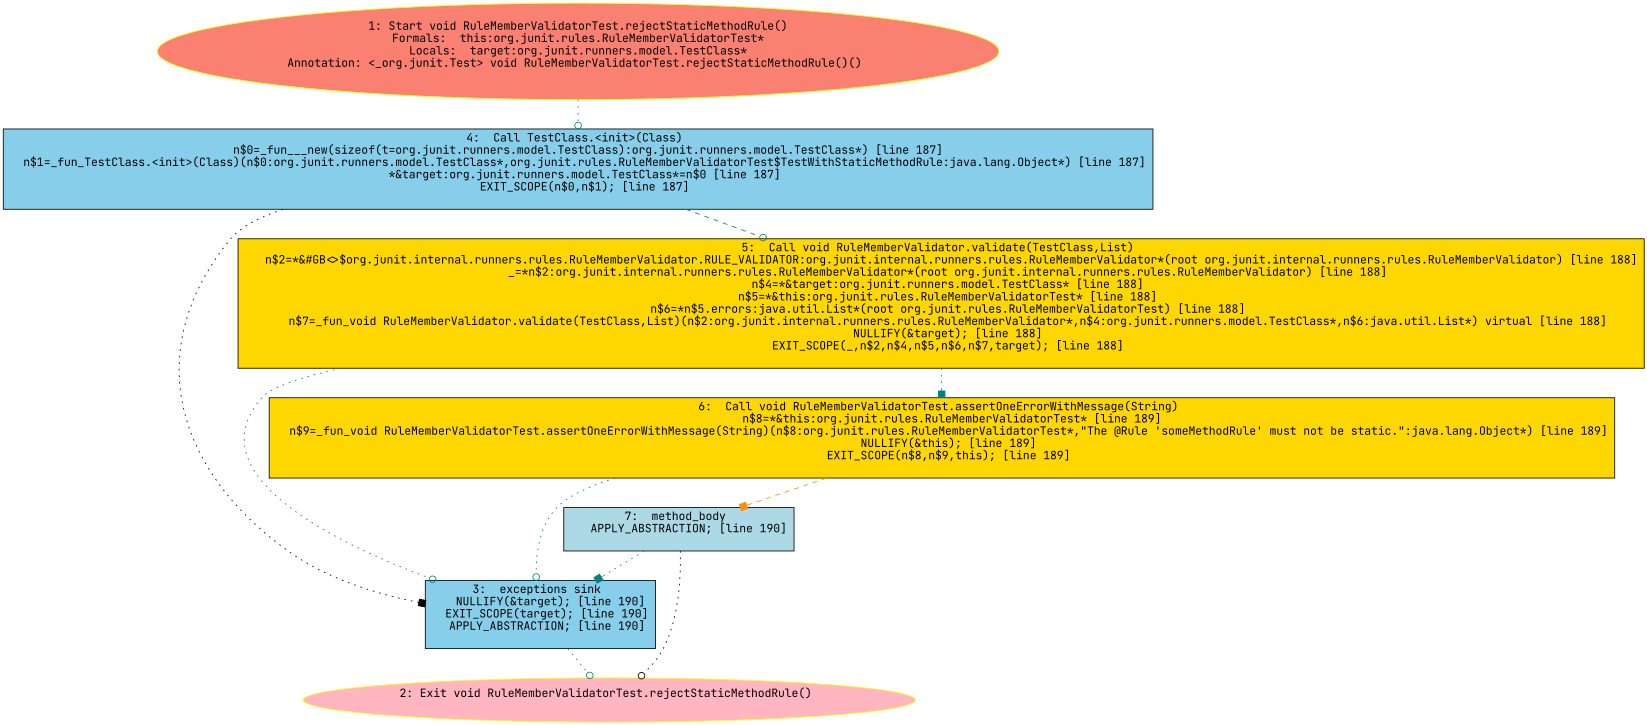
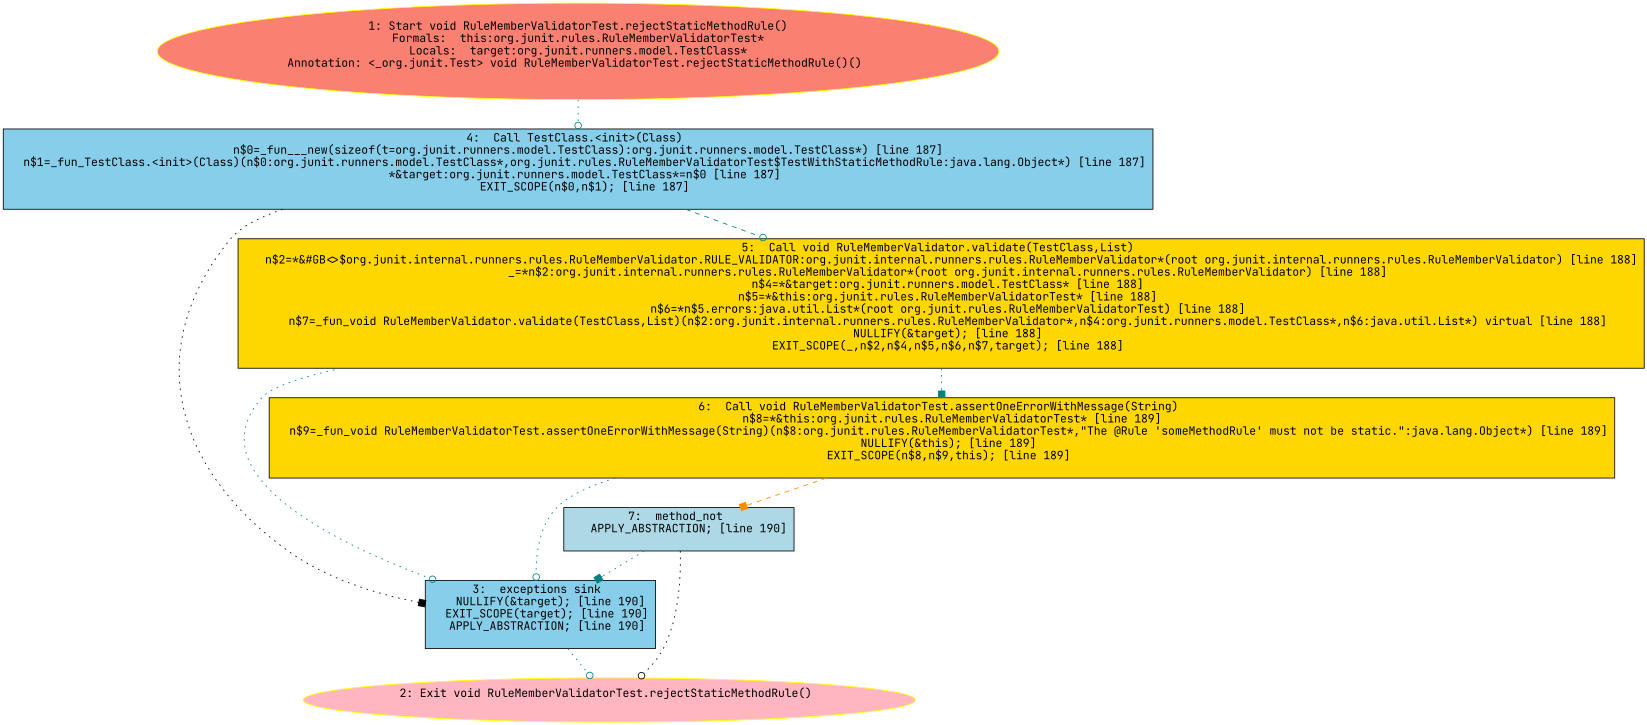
  digraph {
    fontname="JetBrains Mono"
    node [style=filled fillcolor=skyblue fontname="JetBrains Mono" shape=box]
    edge [color=teal style=dotted arrowhead=odot fontname="JetBrains Mono"]
    n1 [color=yellow label="1: Start void RuleMemberValidatorTest.rejectStaticMethodRule()\nFormals:  this:org.junit.rules.RuleMemberValidatorTest*\nLocals:  target:org.junit.runners.model.TestClass*\nAnnotation: <_org.junit.Test> void RuleMemberValidatorTest.rejectStaticMethodRule()() \n  " fillcolor=salmon shape=""]
    n2 [label="4:  Call TestClass.<init>(Class) \n   n$0=_fun___new(sizeof(t=org.junit.runners.model.TestClass):org.junit.runners.model.TestClass*) [line 187]\n  n$1=_fun_TestClass.<init>(Class)(n$0:org.junit.runners.model.TestClass*,org.junit.rules.RuleMemberValidatorTest$TestWithStaticMethodRule:java.lang.Object*) [line 187]\n  *&target:org.junit.runners.model.TestClass*=n$0 [line 187]\n  EXIT_SCOPE(n$0,n$1); [line 187]\n "]
    n3 [label="3:  exceptions sink \n   NULLIFY(&target); [line 190]\n  EXIT_SCOPE(target); [line 190]\n  APPLY_ABSTRACTION; [line 190]\n "]
    n4 [label="5:  Call void RuleMemberValidator.validate(TestClass,List) \n   n$2=*&#GB<>$org.junit.internal.runners.rules.RuleMemberValidator.RULE_VALIDATOR:org.junit.internal.runners.rules.RuleMemberValidator*(root org.junit.internal.runners.rules.RuleMemberValidator) [line 188]\n  _=*n$2:org.junit.internal.runners.rules.RuleMemberValidator*(root org.junit.internal.runners.rules.RuleMemberValidator) [line 188]\n  n$4=*&target:org.junit.runners.model.TestClass* [line 188]\n  n$5=*&this:org.junit.rules.RuleMemberValidatorTest* [line 188]\n  n$6=*n$5.errors:java.util.List*(root org.junit.rules.RuleMemberValidatorTest) [line 188]\n  n$7=_fun_void RuleMemberValidator.validate(TestClass,List)(n$2:org.junit.internal.runners.rules.RuleMemberValidator*,n$4:org.junit.runners.model.TestClass*,n$6:java.util.List*) virtual [line 188]\n  NULLIFY(&target); [line 188]\n  EXIT_SCOPE(_,n$2,n$4,n$5,n$6,n$7,target); [line 188]\n " fillcolor=gold]
    n5 [color=yellow label="2: Exit void RuleMemberValidatorTest.rejectStaticMethodRule() \n  " fillcolor=lightpink shape=""]
    n6 [label="6:  Call void RuleMemberValidatorTest.assertOneErrorWithMessage(String) \n   n$8=*&this:org.junit.rules.RuleMemberValidatorTest* [line 189]\n  n$9=_fun_void RuleMemberValidatorTest.assertOneErrorWithMessage(String)(n$8:org.junit.rules.RuleMemberValidatorTest*,\"The @Rule 'someMethodRule' must not be static.\":java.lang.Object*) [line 189]\n  NULLIFY(&this); [line 189]\n  EXIT_SCOPE(n$8,n$9,this); [line 189]\n " fillcolor=gold]
-   n7 [label="7:  method_body \n   APPLY_ABSTRACTION; [line 190]\n " fillcolor=lightblue]
+   n7 [label="7:  method_not \n   APPLY_ABSTRACTION; [line 190]\n " fillcolor=lightblue]
    n1 -> n2
    n2 -> n3 [color=black arrowhead=box]
    n2 -> n4 [style=dashed]
    n3 -> n5
    n4 -> n3
    n4 -> n6 [arrowhead=box]
    n6 -> n3
    n6 -> n7 [color=darkorange style=dashed arrowhead=box]
    n7 -> n3 [arrowhead=box]
    n7 -> n5 [color=black]
  }
